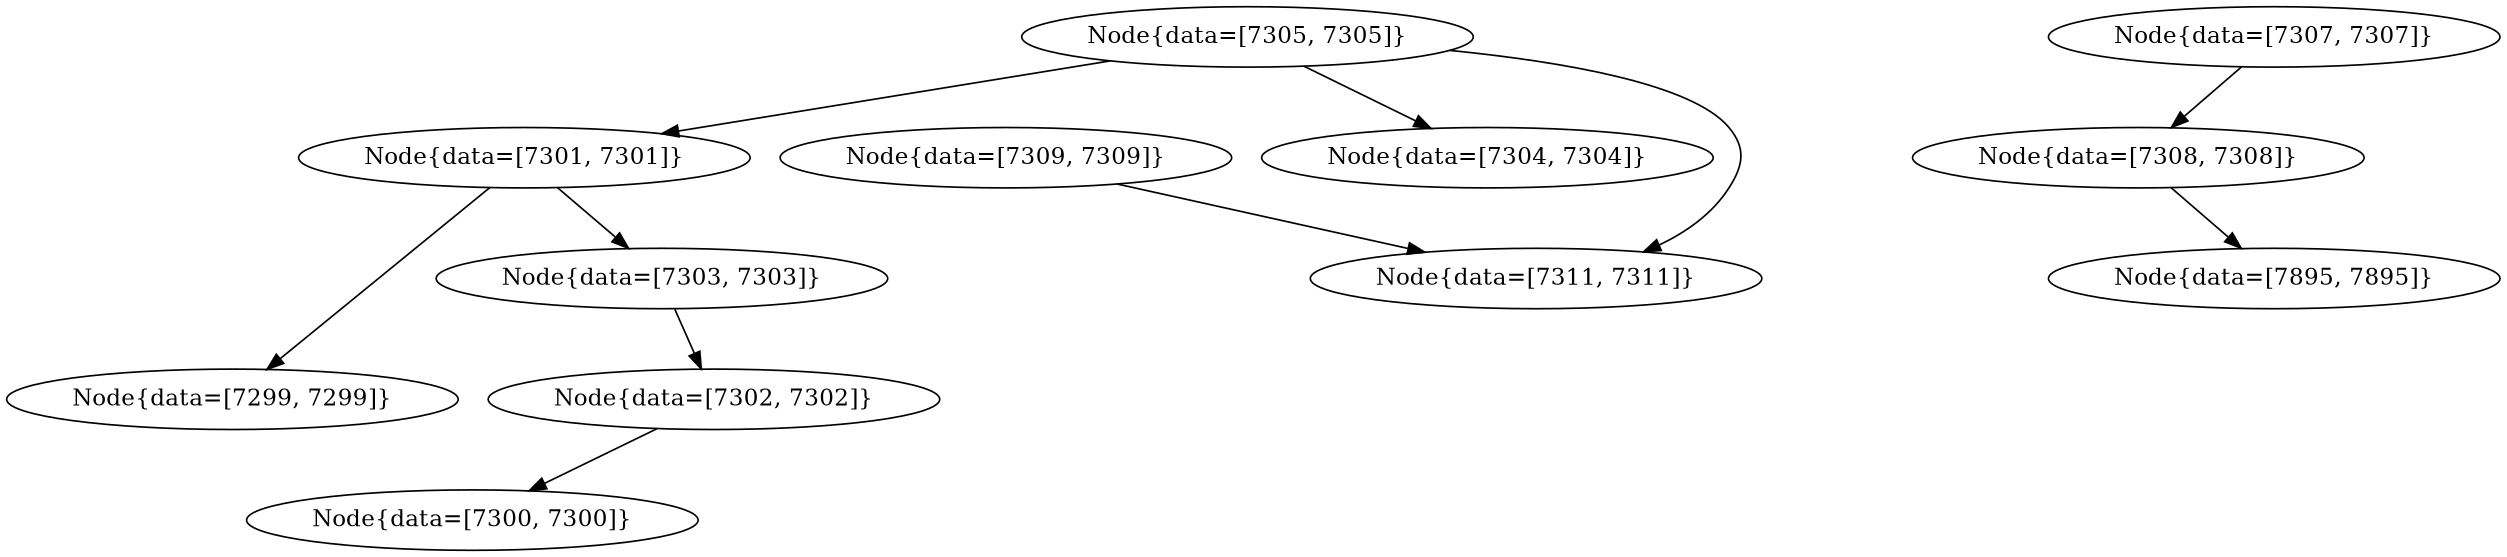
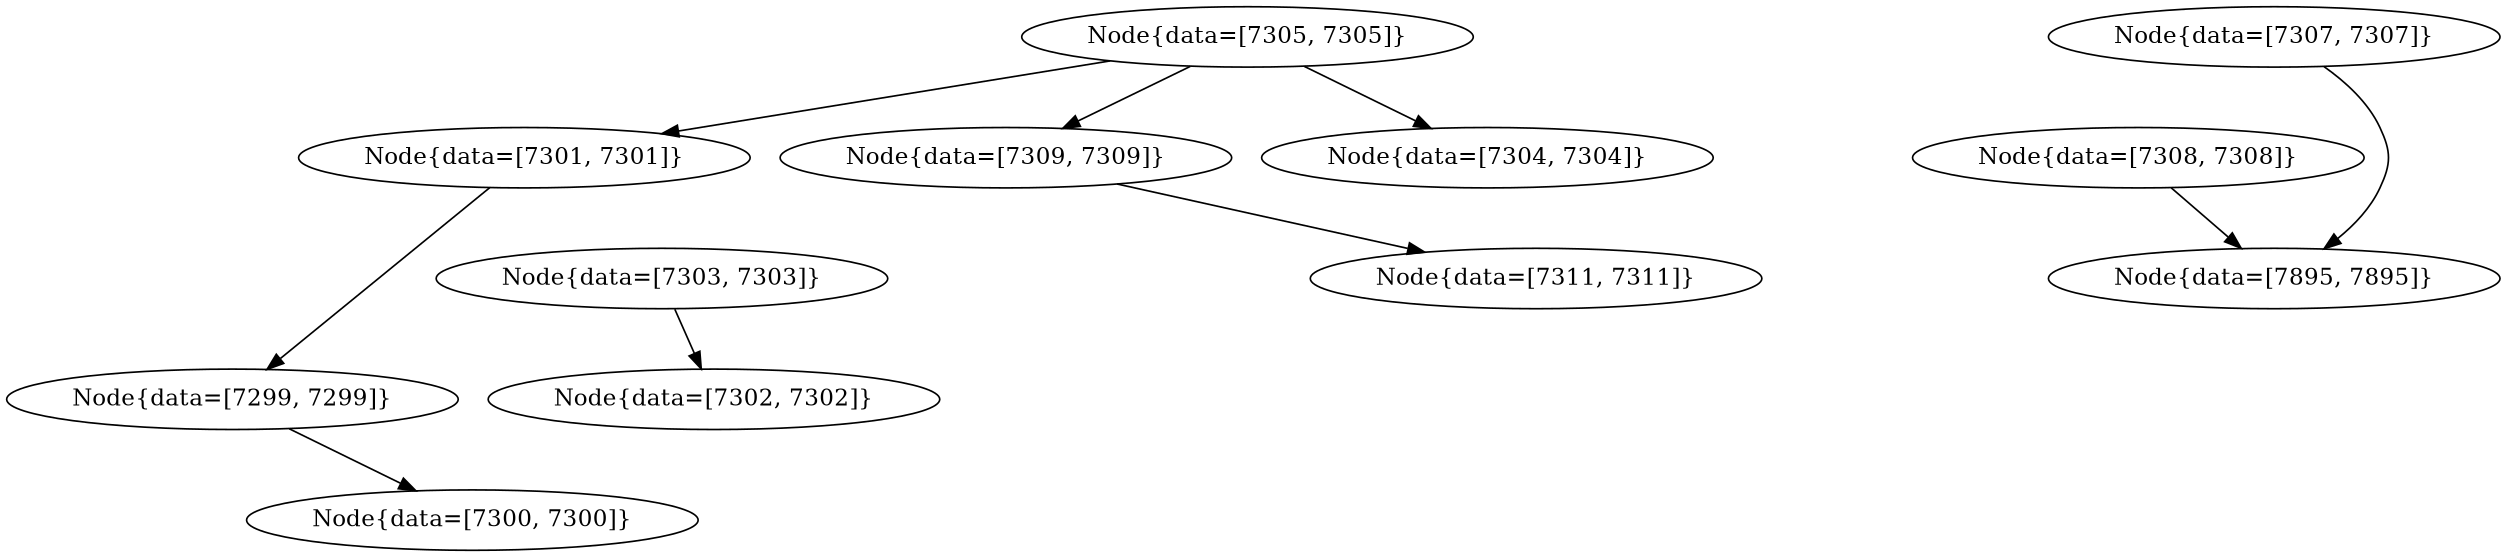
  digraph {
    n1 [label="Node{data=[7305, 7305]}"]
    n2 [label="Node{data=[7301, 7301]}"]
    n3 [label="Node{data=[7309, 7309]}"]
    n4 [label="Node{data=[7304, 7304]}"]
    n5 [label="Node{data=[7299, 7299]}"]
    n6 [label="Node{data=[7303, 7303]}"]
    n7 [label="Node{data=[7311, 7311]}"]
    n8 [label="Node{data=[7300, 7300]}"]
    n9 [label="Node{data=[7302, 7302]}"]
    n10 [label="Node{data=[7307, 7307]}"]
    n11 [label="Node{data=[7308, 7308]}"]
    n12 [label="Node{data=[7895, 7895]}"]
    n1 -> n2
-   n1 -> n7
+   n1 -> n3
    n1 -> n4
    n2 -> n5
-   n2 -> n6
    n3 -> n7
-   n9 -> n8
+   n5 -> n8
    n6 -> n9
-   n10 -> n11
+   n10 -> n12
    n11 -> n12
  }
